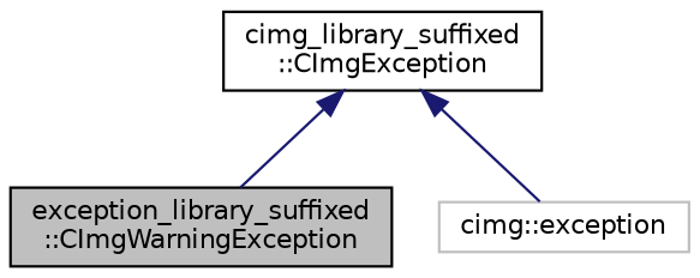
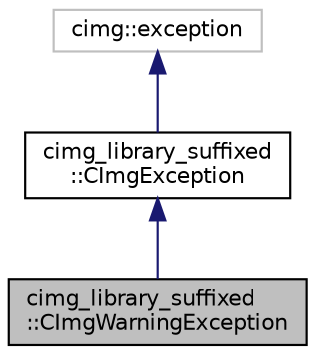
  digraph {
    node [color=black fillcolor=white fontname=Helvetica fontsize=10 shape=record style=filled]
    edge [color=midnightblue dir=back fontname=Helvetica fontsize=10 labelfontname=Helvetica labelfontsize=10 style=solid]
-   n1 [fillcolor=grey75 fontcolor=black height=0.2 label="exception_library_suffixed\l::CImgWarningException" width=0.4]
+   n1 [fillcolor=grey75 fontcolor=black height=0.2 label="cimg_library_suffixed\l::CImgWarningException" width=0.4]
    n2 [height=0.2 label="cimg_library_suffixed\l::CImgException" width=0.4]
    n3 [color=grey75 height=0.2 label="cimg::exception" width=0.4]
    n2 -> n1
-   n2 -> n3
+   n3 -> n2
  }
